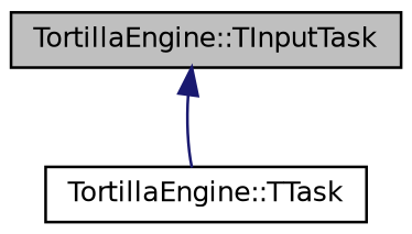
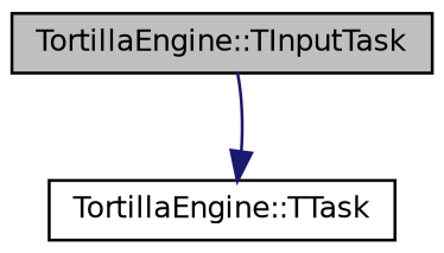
  digraph {
    node [color=black fontname=Helvetica fontsize=10 shape=record style=filled]
    n1 [fillcolor=grey75 fontcolor=black height=0.2 label="TortillaEngine::TInputTask" width=0.4]
    n2 [fillcolor=white height=0.2 label="TortillaEngine::TTask" width=0.4]
-   n1 -> n2 [color=midnightblue dir=back fontname=Helvetica fontsize=10 labelfontname=Helvetica labelfontsize=10 style=solid]
+   n2 -> n1 [color=midnightblue dir=back fontname=Helvetica fontsize=10 labelfontname=Helvetica labelfontsize=10 style=solid]
  }
